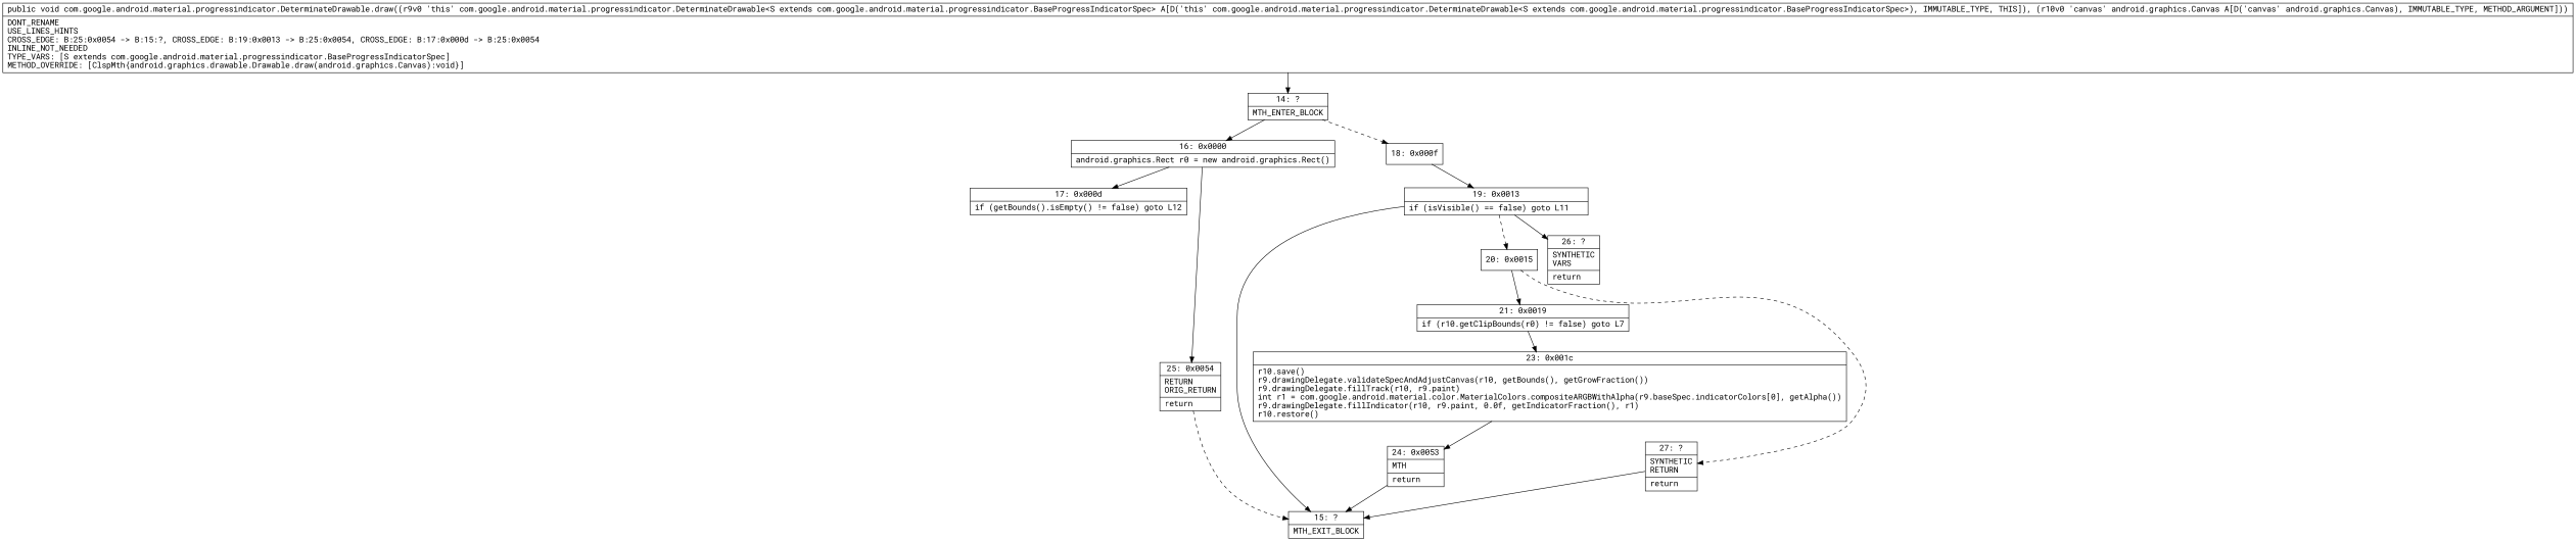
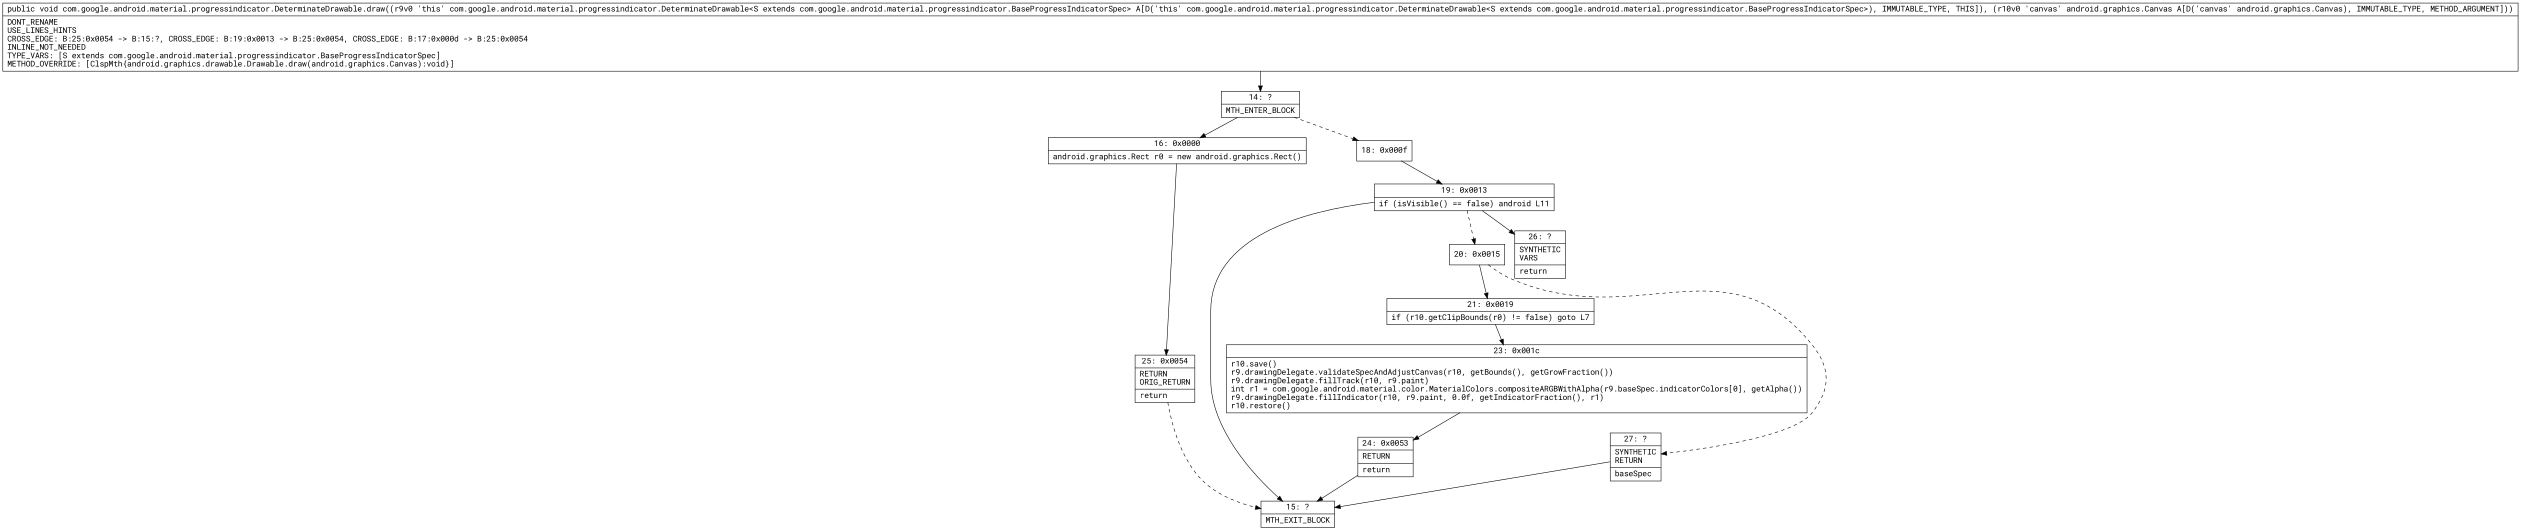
  digraph {
    fontname="Roboto Mono"
    node [fontname="Roboto Mono" shape=record]
    edge [fontname="Roboto Mono"]
    n1 [label="{14\:\ ?|MTH_ENTER_BLOCK\l}"]
    n2 [label="{16\:\ 0x0000|android.graphics.Rect r0 = new android.graphics.Rect()\l}"]
    n3 [label="{18\:\ 0x000f}"]
-   n4 [label="{17\:\ 0x000d|if (getBounds().isEmpty() != false) goto L12\l}"]
    n5 [label="{25\:\ 0x0054|RETURN\lORIG_RETURN\l|return\l}"]
-   n6 [label="{19\:\ 0x0013|if (isVisible() == false) goto L11\l}"]
+   n6 [label="{19\:\ 0x0013|if (isVisible() == false) android L11\l}"]
    n7 [label="{15\:\ ?|MTH_EXIT_BLOCK\l}"]
    n8 [label="{20\:\ 0x0015}"]
    n9 [label="{26\:\ ?|SYNTHETIC\lVARS\l|return\l}"]
    n10 [label="{21\:\ 0x0019|if (r10.getClipBounds(r0) != false) goto L7\l}"]
-   n11 [label="{27\:\ ?|SYNTHETIC\lRETURN\l|return\l}"]
+   n11 [label="{27\:\ ?|SYNTHETIC\lRETURN\l|baseSpec\l}"]
    n12 [label="{23\:\ 0x001c|r10.save()\lr9.drawingDelegate.validateSpecAndAdjustCanvas(r10, getBounds(), getGrowFraction())\lr9.drawingDelegate.fillTrack(r10, r9.paint)\lint r1 = com.google.android.material.color.MaterialColors.compositeARGBWithAlpha(r9.baseSpec.indicatorColors[0], getAlpha())\lr9.drawingDelegate.fillIndicator(r10, r9.paint, 0.0f, getIndicatorFraction(), r1)\lr10.restore()\l}"]
-   n13 [label="{24\:\ 0x0053|MTH\l|return\l}"]
+   n13 [label="{24\:\ 0x0053|RETURN\l|return\l}"]
    n14 [label="{public void com.google.android.material.progressindicator.DeterminateDrawable.draw((r9v0 'this' com.google.android.material.progressindicator.DeterminateDrawable\<S extends com.google.android.material.progressindicator.BaseProgressIndicatorSpec\> A[D('this' com.google.android.material.progressindicator.DeterminateDrawable\<S extends com.google.android.material.progressindicator.BaseProgressIndicatorSpec\>), IMMUTABLE_TYPE, THIS]), (r10v0 'canvas' android.graphics.Canvas A[D('canvas' android.graphics.Canvas), IMMUTABLE_TYPE, METHOD_ARGUMENT]))  | DONT_RENAME\lUSE_LINES_HINTS\lCROSS_EDGE: B:25:0x0054 \-\> B:15:?, CROSS_EDGE: B:19:0x0013 \-\> B:25:0x0054, CROSS_EDGE: B:17:0x000d \-\> B:25:0x0054\lINLINE_NOT_NEEDED\lTYPE_VARS: [S extends com.google.android.material.progressindicator.BaseProgressIndicatorSpec]\lMETHOD_OVERRIDE: [ClspMth\{android.graphics.drawable.Drawable.draw(android.graphics.Canvas):void\}]\l}"]
    n1 -> n2
    n1 -> n3 [style=dashed]
-   n2 -> n4
    n2 -> n5
    n3 -> n6
    n5 -> n7 [style=dashed]
    n6 -> n7
    n6 -> n8 [style=dashed]
    n6 -> n9
    n8 -> n10
    n8 -> n11 [style=dashed]
    n10 -> n12
    n11 -> n7
    n12 -> n13
    n13 -> n7
    n14 -> n1
  }
